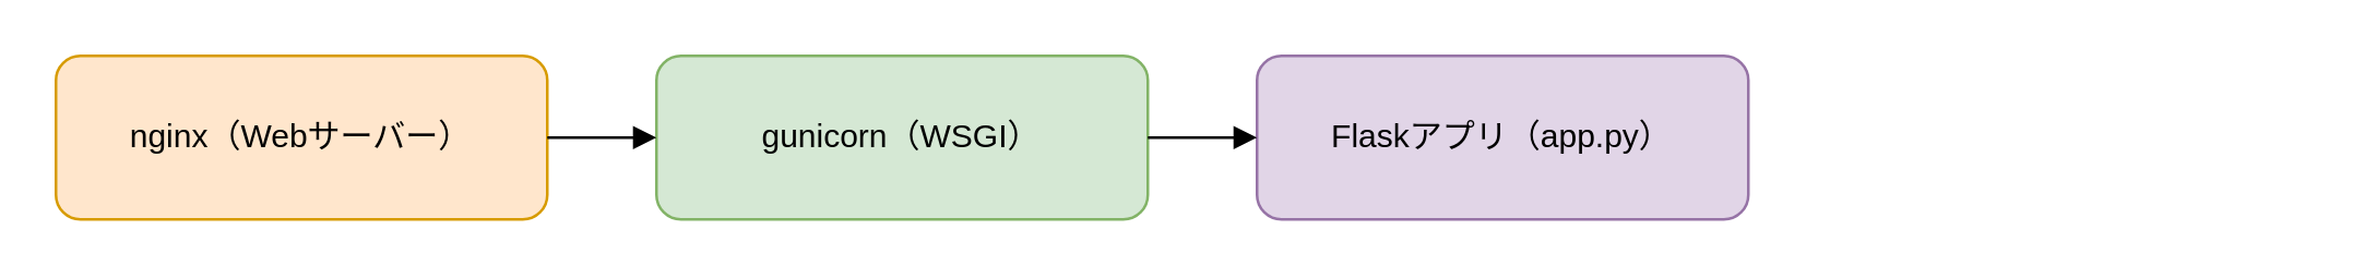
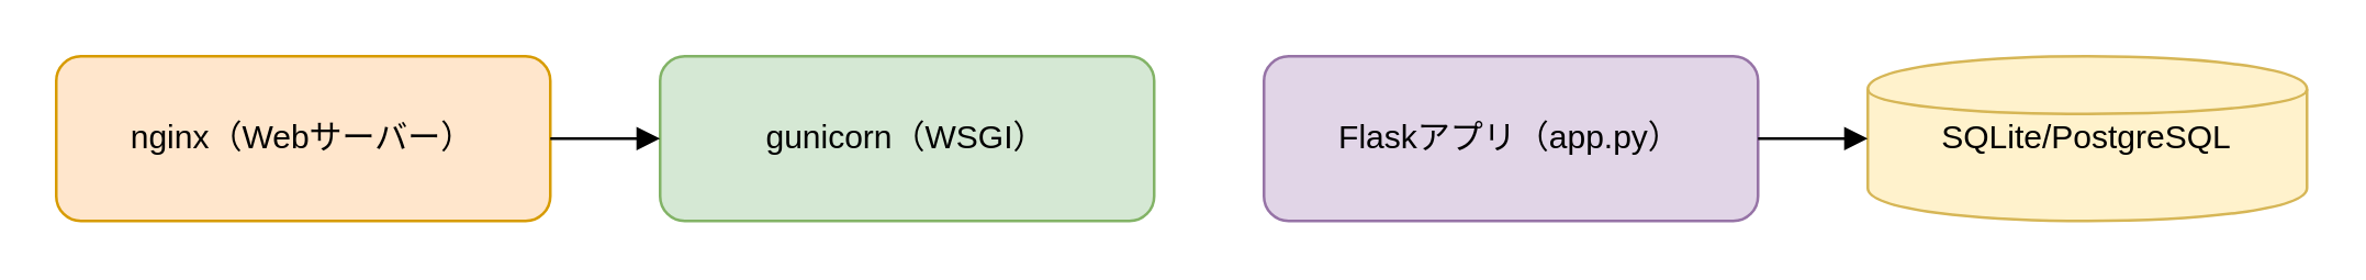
  <mxCell id="0" />
  <mxCell id="1" parent="0" />
  <mxCell id="2" value="nginx（Webサーバー）" style="rounded=1;whiteSpace=wrap;html=1;fillColor=#ffe6cc;strokeColor=#d79b00;" parent="1" vertex="1"><mxGeometry x="20" y="20" width="180" height="60" as="geometry" /></mxCell>
  <mxCell id="3" value="gunicorn（WSGI）" style="rounded=1;whiteSpace=wrap;html=1;fillColor=#d5e8d4;strokeColor=#82b366;" parent="1" vertex="1"><mxGeometry x="240" y="20" width="180" height="60" as="geometry" /></mxCell>
  <mxCell id="4" value="Flaskアプリ（app.py）" style="rounded=1;whiteSpace=wrap;html=1;fillColor=#e1d5e7;strokeColor=#9673a6;" parent="1" vertex="1"><mxGeometry x="460" y="20" width="180" height="60" as="geometry" /></mxCell>
+ <mxCell id="5" value="SQLite/PostgreSQL" style="shape=cylinder;whiteSpace=wrap;html=1;fillColor=#fff2cc;strokeColor=#d6b656;" parent="1" vertex="1"><mxGeometry x="680" y="20" width="160" height="60" as="geometry" /></mxCell>
  <mxCell id="6" style="endArrow=block;html=1;" parent="1" source="2" target="3" edge="1"><mxGeometry relative="1" as="geometry" /></mxCell>
- <mxCell id="7" style="endArrow=block;html=1;" parent="1" source="3" target="4" edge="1"><mxGeometry relative="1" as="geometry" /></mxCell>
+ <mxCell id="8" style="endArrow=block;html=1;" parent="1" source="4" target="5" edge="1"><mxGeometry relative="1" as="geometry" /></mxCell>
